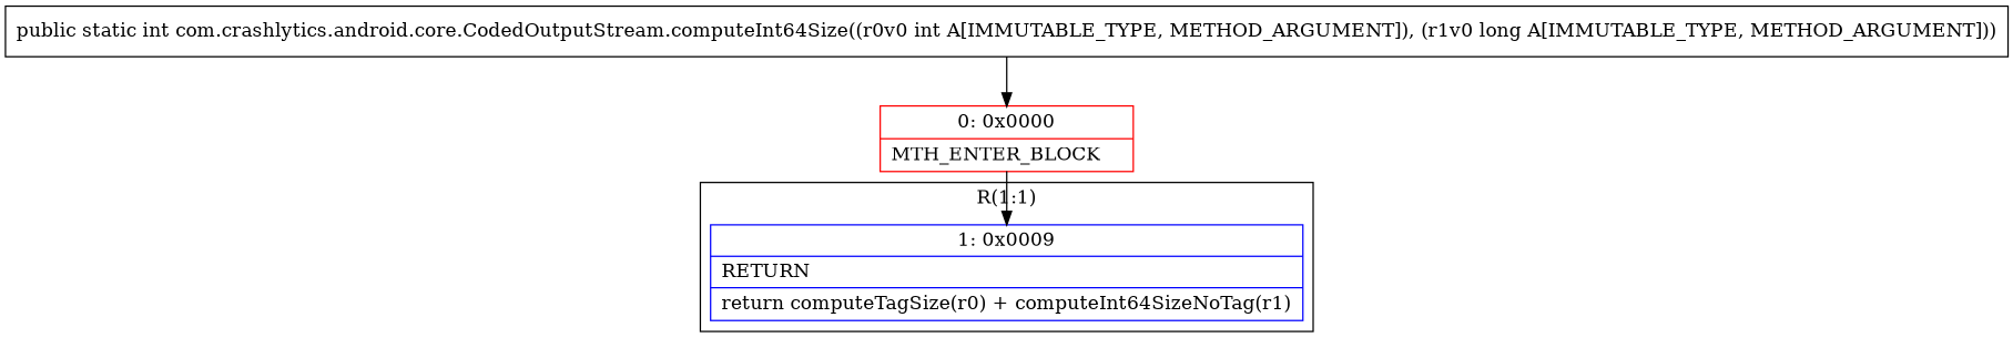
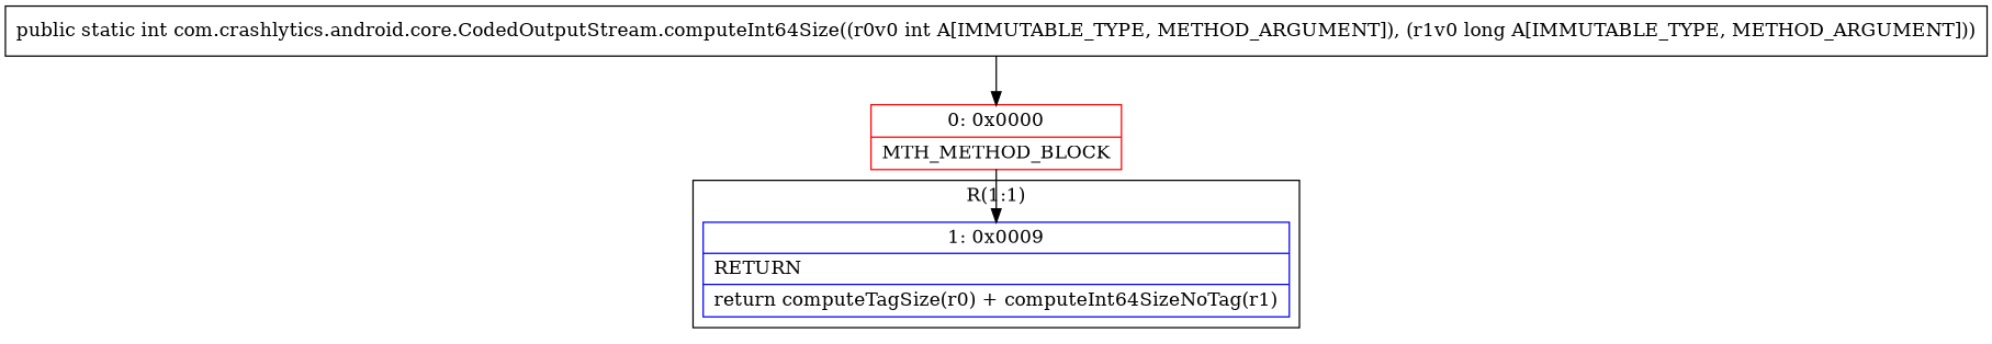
  digraph {
    node [shape=record]
    n1 [color=blue label="{1\:\ 0x0009|RETURN\l|return computeTagSize(r0) + computeInt64SizeNoTag(r1)\l}"]
-   n2 [color=red label="{0\:\ 0x0000|MTH_ENTER_BLOCK\l}"]
+   n2 [color=red label="{0\:\ 0x0000|MTH_METHOD_BLOCK\l}"]
    n3 [label="{public static int com.crashlytics.android.core.CodedOutputStream.computeInt64Size((r0v0 int A[IMMUTABLE_TYPE, METHOD_ARGUMENT]), (r1v0 long A[IMMUTABLE_TYPE, METHOD_ARGUMENT])) }"]
    subgraph cluster_1 {
      label="R(1:1)"
      n1
    }
    n2 -> n1
    n3 -> n2
  }
